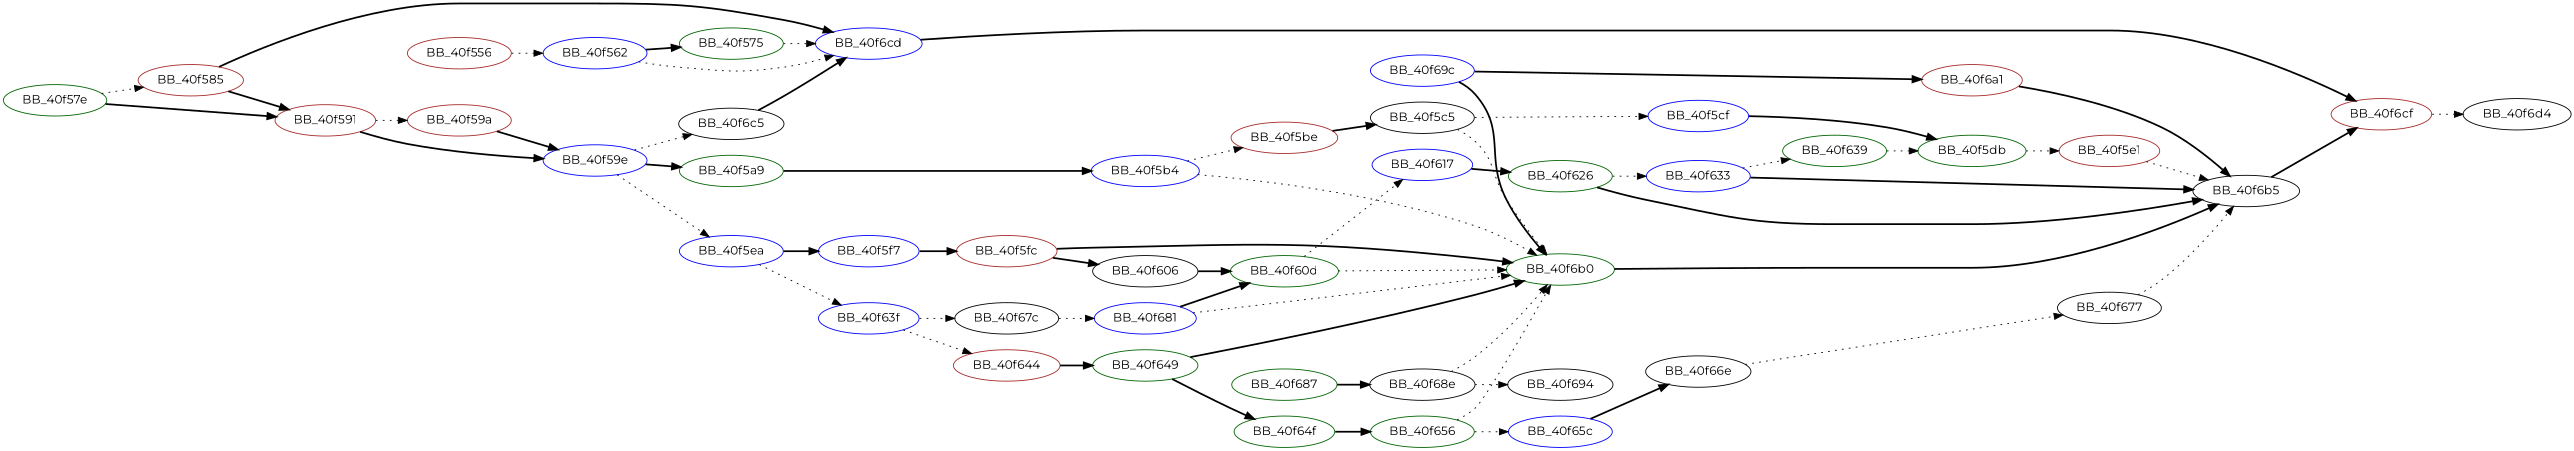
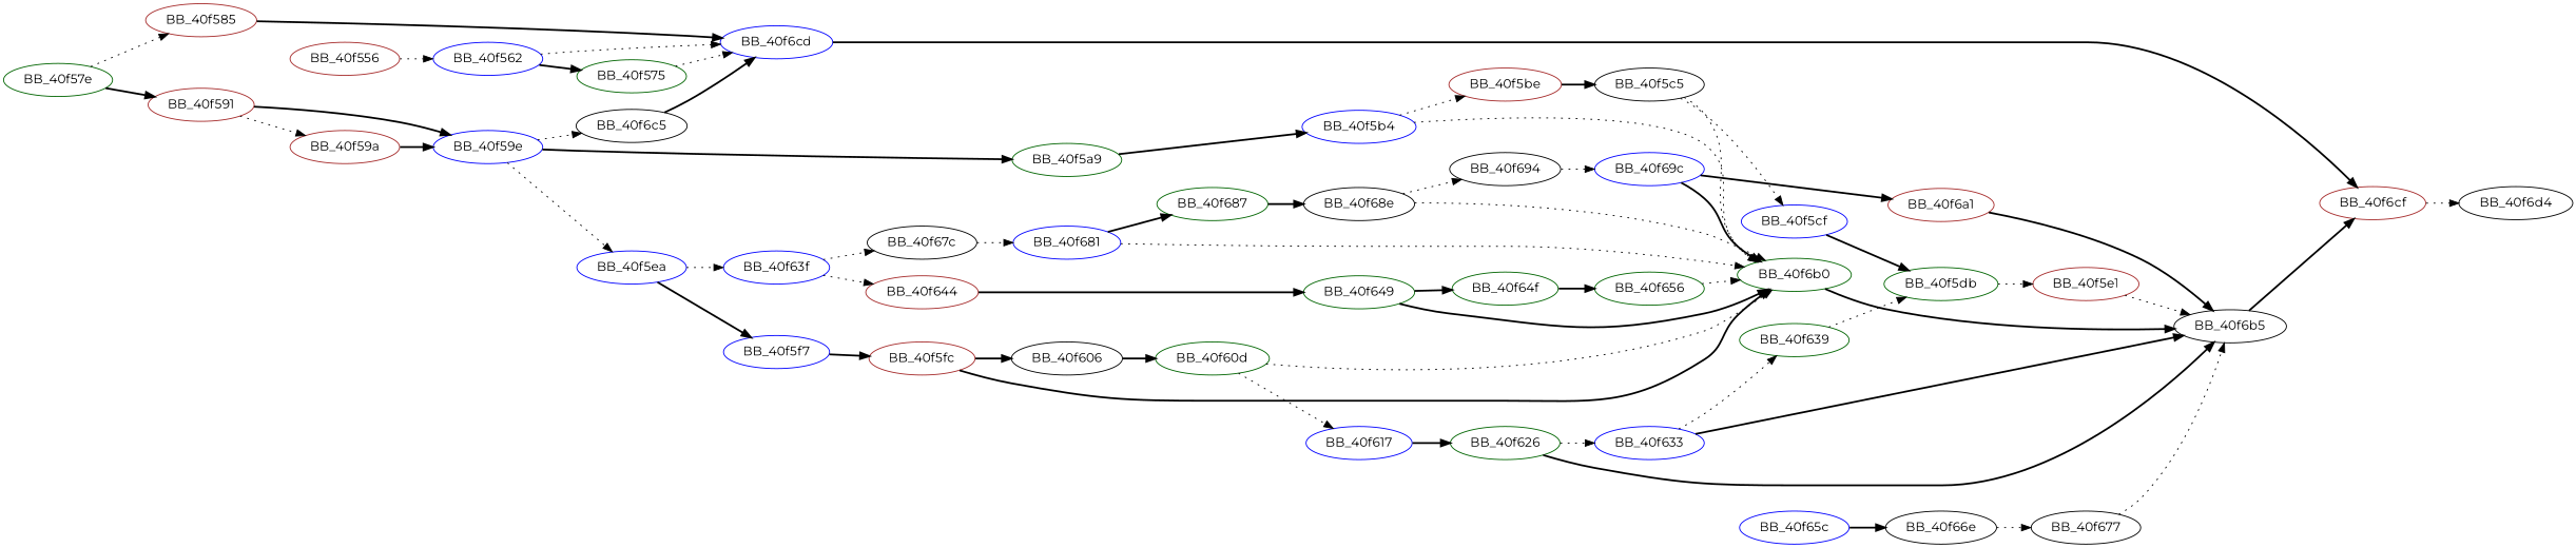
  digraph {
    fontname=Montserrat
    rankdir=LR
    node [color=blue fontname=Montserrat]
    edge [fontname=Montserrat style=bold]
    BB_40f556 [color=brown]
    BB_40f562
    BB_40f575 [color=darkgreen]
    BB_40f6cd
    BB_40f6cf [color=brown]
    BB_40f57e [color=darkgreen]
    BB_40f585 [color=brown]
    BB_40f591 [color=brown]
    BB_40f6d4 [color=black]
    BB_40f59a [color=brown]
    BB_40f59e
    BB_40f5a9 [color=darkgreen]
    BB_40f5ea
    BB_40f6c5 [color=black]
    BB_40f5b4
    BB_40f5f7
    BB_40f63f
    BB_40f5be [color=brown]
    BB_40f6b0 [color=darkgreen]
    BB_40f5fc [color=brown]
    BB_40f644 [color=brown]
    BB_40f67c [color=black]
    BB_40f5c5 [color=black]
    BB_40f6b5 [color=black]
    BB_40f5cf
    BB_40f5db [color=darkgreen]
    BB_40f5e1 [color=brown]
    BB_40f606 [color=black]
    BB_40f649 [color=darkgreen]
    BB_40f681
    BB_40f60d [color=darkgreen]
    BB_40f617
    BB_40f626 [color=darkgreen]
    BB_40f633
    BB_40f639 [color=darkgreen]
    BB_40f64f [color=darkgreen]
    BB_40f687 [color=darkgreen]
    BB_40f656 [color=darkgreen]
    BB_40f65c
    BB_40f66e [color=black]
    BB_40f677 [color=black]
    BB_40f68e [color=black]
    BB_40f694 [color=black]
    BB_40f69c
    BB_40f6a1 [color=brown]
    BB_40f556 -> BB_40f562 [style=dotted]
    BB_40f562 -> BB_40f575
    BB_40f562 -> BB_40f6cd [style=dotted]
    BB_40f575 -> BB_40f6cd [style=dotted]
    BB_40f6cd -> BB_40f6cf
    BB_40f6cf -> BB_40f6d4 [style=dotted]
    BB_40f57e -> BB_40f585 [style=dotted]
    BB_40f57e -> BB_40f591
    BB_40f585 -> BB_40f6cd
-   BB_40f585 -> BB_40f591
    BB_40f591 -> BB_40f59a [style=dotted]
    BB_40f591 -> BB_40f59e
    BB_40f59a -> BB_40f59e
    BB_40f59e -> BB_40f5a9
    BB_40f59e -> BB_40f5ea [style=dotted]
    BB_40f59e -> BB_40f6c5 [style=dotted]
    BB_40f5a9 -> BB_40f5b4
    BB_40f5ea -> BB_40f5f7
    BB_40f5ea -> BB_40f63f [style=dotted]
    BB_40f6c5 -> BB_40f6cd
    BB_40f5b4 -> BB_40f5be [style=dotted]
    BB_40f5b4 -> BB_40f6b0 [style=dotted]
    BB_40f5f7 -> BB_40f5fc
    BB_40f63f -> BB_40f644 [style=dotted]
    BB_40f63f -> BB_40f67c [style=dotted]
    BB_40f5be -> BB_40f5c5
    BB_40f6b0 -> BB_40f6b5
    BB_40f5fc -> BB_40f6b0
    BB_40f5fc -> BB_40f606
    BB_40f644 -> BB_40f649
    BB_40f67c -> BB_40f681 [style=dotted]
    BB_40f5c5 -> BB_40f6b0 [style=dotted]
    BB_40f5c5 -> BB_40f5cf [style=dotted]
    BB_40f6b5 -> BB_40f6cf
    BB_40f5cf -> BB_40f5db
    BB_40f5db -> BB_40f5e1 [style=dotted]
    BB_40f5e1 -> BB_40f6b5 [style=dotted]
    BB_40f606 -> BB_40f60d
    BB_40f649 -> BB_40f6b0
    BB_40f649 -> BB_40f64f
    BB_40f681 -> BB_40f6b0 [style=dotted]
-   BB_40f681 -> BB_40f60d
+   BB_40f681 -> BB_40f687
    BB_40f60d -> BB_40f6b0 [style=dotted]
    BB_40f60d -> BB_40f617 [style=dotted]
    BB_40f617 -> BB_40f626
    BB_40f626 -> BB_40f6b5
    BB_40f626 -> BB_40f633 [style=dotted]
    BB_40f633 -> BB_40f6b5
    BB_40f633 -> BB_40f639 [style=dotted]
    BB_40f639 -> BB_40f5db [style=dotted]
    BB_40f64f -> BB_40f656
    BB_40f687 -> BB_40f68e
    BB_40f656 -> BB_40f6b0 [style=dotted]
-   BB_40f656 -> BB_40f65c [style=dotted]
    BB_40f65c -> BB_40f66e
    BB_40f66e -> BB_40f677 [style=dotted]
    BB_40f677 -> BB_40f6b5 [style=dotted]
    BB_40f68e -> BB_40f6b0 [style=dotted]
    BB_40f68e -> BB_40f694 [style=dotted]
+   BB_40f694 -> BB_40f69c [style=dotted]
    BB_40f69c -> BB_40f6b0
    BB_40f69c -> BB_40f6a1
    BB_40f6a1 -> BB_40f6b5
  }
